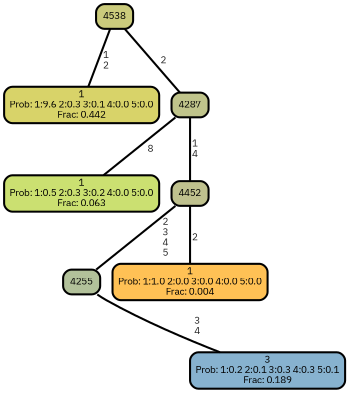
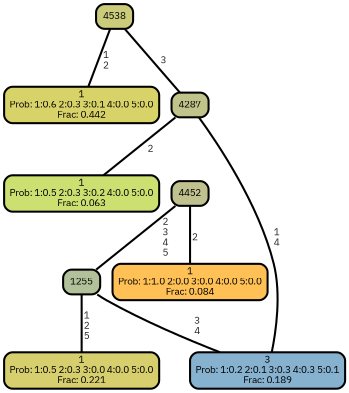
  graph {
    fontname="IBM Plex Sans"
    ranksep="0 equally"
    splines=straight
    node [color=black fontcolor=black fontname="IBM Plex Sans" penwidth=3 shape=box style="filled, rounded"]
    edge [color=black fontcolor=grey14 fontname="IBM Plex Sans" fontweight=bold penwidth=3]
-   n1 [fillcolor="#d8d369" label="1\nProb: 1:9.6 2:0.3 3:0.1 4:0.0 5:0.0\nFrac: 0.442"]
+   n1 [fillcolor="#d8d369" label="1\nProb: 1:0.6 2:0.3 3:0.1 4:0.0 5:0.0\nFrac: 0.442"]
    n2 [fillcolor="#cbcb7c" label=4538]
    n3 [fillcolor="#c0c48b" label=4287]
    n4 [fillcolor="#cbe071" label="1\nProb: 1:0.5 2:0.3 3:0.2 4:0.0 5:0.0\nFrac: 0.063"]
    n5 [fillcolor="#bfc18e" label=4452]
-   n6 [fillcolor="#ffc155" label="1\nProb: 1:1.0 2:0.0 3:0.0 4:0.0 5:0.0\nFrac: 0.004"]
-   n7 [fillcolor="#b2c19a" label=4255]
+   n6 [fillcolor="#ffc155" label="1\nProb: 1:1.0 2:0.0 3:0.0 4:0.0 5:0.0\nFrac: 0.084"]
+   n7 [fillcolor="#b2c19a" label=1255]
    n8 [fillcolor="#87b2cf" label="3\nProb: 1:0.2 2:0.1 3:0.3 4:0.3 5:0.1\nFrac: 0.189"]
+   n9 [fillcolor="#d7ce6d" label="1\nProb: 1:0.5 2:0.3 3:0.0 4:0.0 5:0.0\nFrac: 0.221"]
    subgraph sub_1 {
      rank=same
    }
    n2 -- n1 [label=" 1\n 2"]
-   n2 -- n3 [label=" 2"]
-   n3 -- n4 [label=" 8"]
-   n3 -- n5 [label=" 1\n 4"]
+   n2 -- n3 [label=" 3"]
+   n3 -- n4 [label=" 2"]
+   n3 -- n8 [label=" 1\n 4"]
    n5 -- n6 [label=" 2"]
    n5 -- n7 [label=" 2\n 3\n 4\n 5"]
    n7 -- n8 [label=" 3\n 4"]
+   n7 -- n9 [label=" 1\n 2\n 5"]
  }
